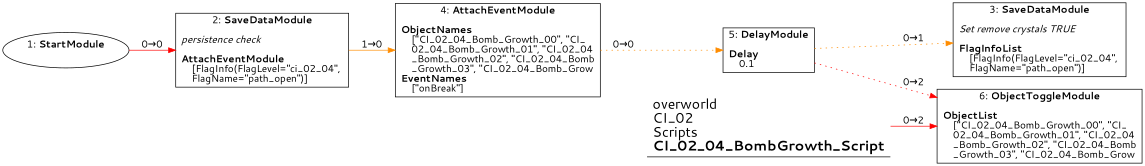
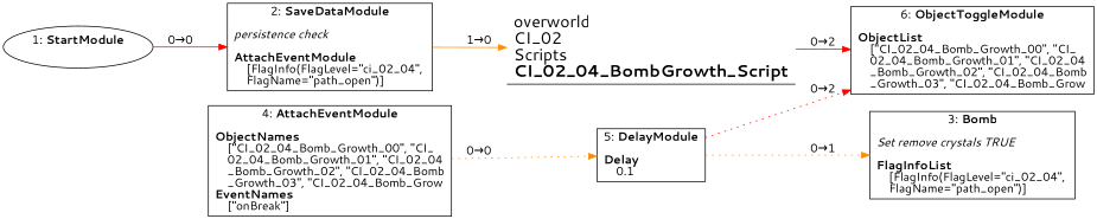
  digraph {
    fontname="Segoe UI"
    rankdir=LR
    splines=spline
    node [fontname="Segoe UI" shape=box]
    edge [color=red fontname="Segoe UI" style=solid]
    n1 [label=<1: <b>StartModule</b><br/><br/>> shape=oval]
    n2 [label=<2: <b>SaveDataModule</b><br/><br/><i>persistence check<br align="left"/></i><br align="left"/><b>AttachEventModule</b><br align="left"/>    [FlagInfo(FlagLevel=&quot;ci_02_04&quot;, <br align="left"/>    FlagName=&quot;path_open&quot;)]<br align="left"/>>]
    n3 [label=<4: <b>AttachEventModule</b><br/><br/><b>ObjectNames</b><br align="left"/>    [&quot;CI_02_04_Bomb_Growth_00&quot;, &quot;CI_<br align="left"/>    02_04_Bomb_Growth_01&quot;, &quot;CI_02_04<br align="left"/>    _Bomb_Growth_02&quot;, &quot;CI_02_04_Bomb<br align="left"/>    _Growth_03&quot;, &quot;CI_02_04_Bomb_Grow<br align="left"/><b>EventNames</b><br align="left"/>    [&quot;onBreak&quot;]<br align="left"/>>]
    n4 [label=<5: <b>DelayModule</b><br/><br/><b>Delay</b><br align="left"/>    0.1<br align="left"/>>]
    n5 [label=<6: <b>ObjectToggleModule</b><br/><br/><b>ObjectList</b><br align="left"/>    [&quot;CI_02_04_Bomb_Growth_00&quot;, &quot;CI_<br align="left"/>    02_04_Bomb_Growth_01&quot;, &quot;CI_02_04<br align="left"/>    _Bomb_Growth_02&quot;, &quot;CI_02_04_Bomb<br align="left"/>    _Growth_03&quot;, &quot;CI_02_04_Bomb_Grow<br align="left"/>>]
-   n6 [label=<3: <b>SaveDataModule</b><br/><br/><i>Set remove crystals TRUE<br align="left"/></i><br align="left"/><b>FlagInfoList</b><br align="left"/>    [FlagInfo(FlagLevel=&quot;ci_02_04&quot;, <br align="left"/>    FlagName=&quot;path_open&quot;)]<br align="left"/>>]
+   n6 [label=<3: <b>Bomb</b><br/><br/><i>Set remove crystals TRUE<br align="left"/></i><br align="left"/><b>FlagInfoList</b><br align="left"/>    [FlagInfo(FlagLevel=&quot;ci_02_04&quot;, <br align="left"/>    FlagName=&quot;path_open&quot;)]<br align="left"/>>]
    n7 [label=<<font point-size="20">overworld<br align="left"/>CI_02<br align="left"/>Scripts<br align="left"/><b>CI_02_04_BombGrowth_Script</b><br align="left"/></font>> shape=underline]
    n1 -> n2 [label="0→0"]
-   n2 -> n3 [color=darkorange label="1→0"]
+   n2 -> n7 [color=darkorange label="1→0"]
    n3 -> n4 [color=darkorange label="0→0" style=dotted]
    n4 -> n5 [label="0→2" style=dotted]
    n4 -> n6 [color=darkorange label="0→1" style=dotted]
    n7 -> n5 [label="0→2"]
  }
